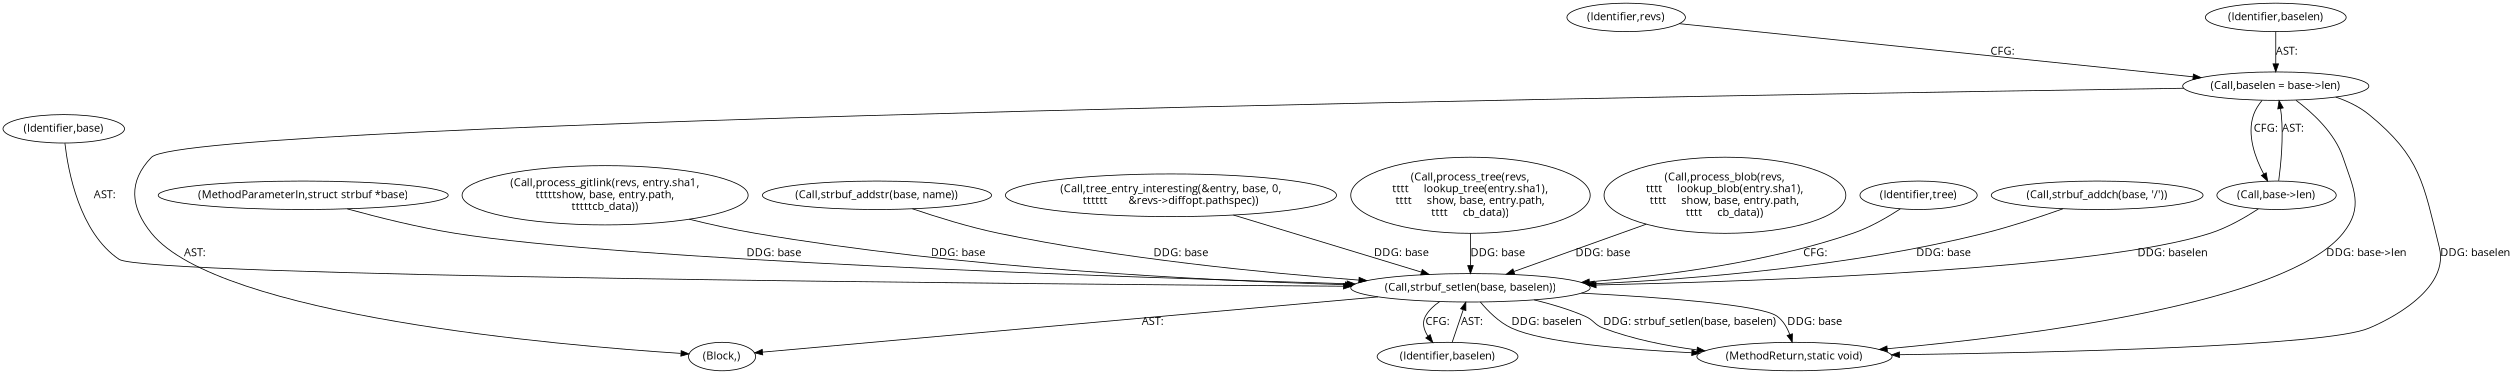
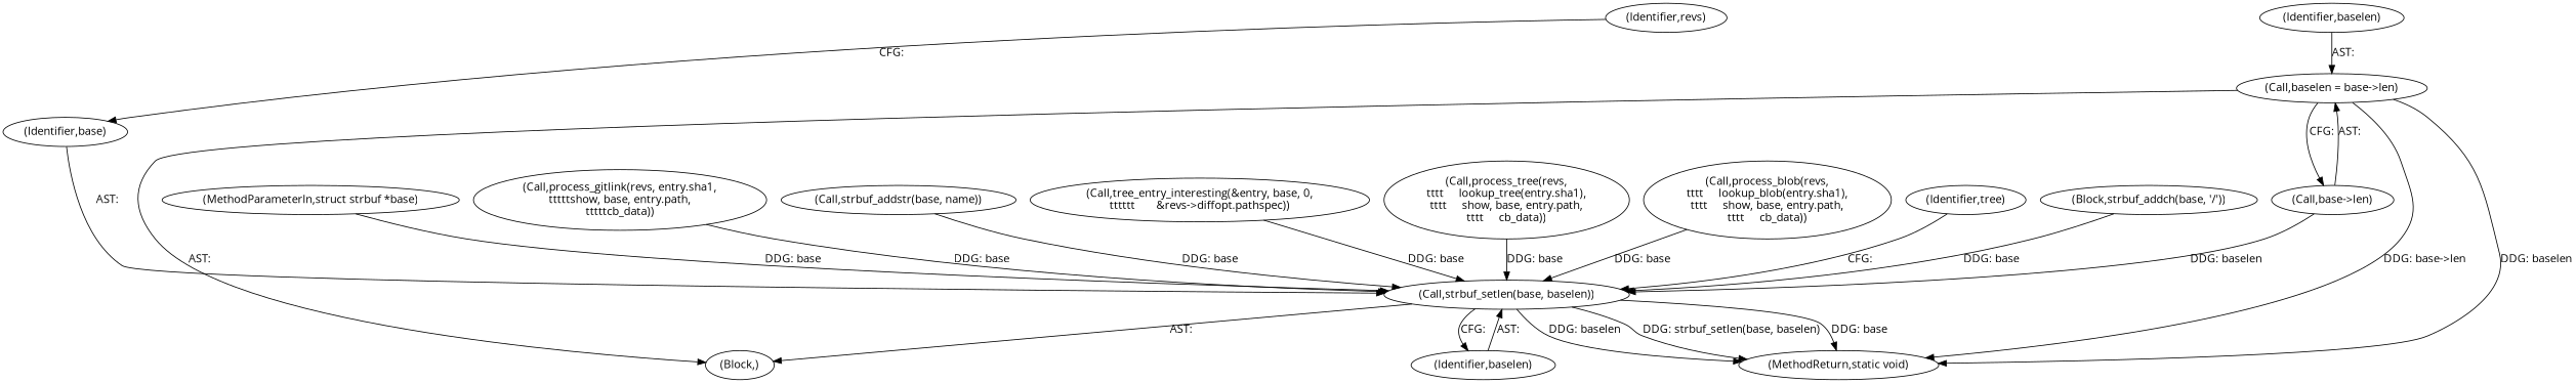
  digraph {
    fontname="Open Sans"
    node [fontname="Open Sans"]
    edge [fontname="Open Sans"]
    n1 [label="(Call,baselen = base->len)"]
    n2 [label="(Call,base->len)"]
    n3 [label="(Block,)"]
    n4 [label="(MethodReturn,static void)"]
    n5 [label="(Call,strbuf_setlen(base, baselen))"]
    n6 [label="(Identifier,baselen)"]
-   n7 [label="(Call,strbuf_addch(base, '/'))"]
+   n7 [label="(Block,strbuf_addch(base, '/'))"]
    n8 [label="(Identifier,base)"]
    n9 [label="(Identifier,baselen)"]
    n10 [label="(MethodParameterIn,struct strbuf *base)"]
    n11 [label="(Call,process_gitlink(revs, entry.sha1,\n\t\t\t\t\tshow, base, entry.path,\n\t\t\t\t\tcb_data))"]
    n12 [label="(Call,strbuf_addstr(base, name))"]
    n13 [label="(Call,tree_entry_interesting(&entry, base, 0,\n\t\t\t\t\t\t       &revs->diffopt.pathspec))"]
    n14 [label="(Call,process_tree(revs,\n\t\t\t\t     lookup_tree(entry.sha1),\n\t\t\t\t     show, base, entry.path,\n\t\t\t\t     cb_data))"]
    n15 [label="(Identifier,revs)"]
    n16 [label="(Call,process_blob(revs,\n\t\t\t\t     lookup_blob(entry.sha1),\n\t\t\t\t     show, base, entry.path,\n\t\t\t\t     cb_data))"]
    n17 [label="(Identifier,tree)"]
    n1 -> n2 [label="CFG: "]
    n1 -> n3 [label="AST: "]
    n1 -> n4 [label="DDG: baselen"]
    n1 -> n4 [label="DDG: base->len"]
    n2 -> n1 [label="AST: "]
    n2 -> n5 [label="DDG: baselen"]
    n5 -> n3 [label="AST: "]
    n5 -> n4 [label="DDG: strbuf_setlen(base, baselen)"]
    n5 -> n4 [label="DDG: base"]
    n5 -> n4 [label="DDG: baselen"]
    n5 -> n6 [label="CFG: "]
    n6 -> n5 [label="AST: "]
    n7 -> n5 [label="DDG: base"]
    n8 -> n5 [label="AST: "]
    n9 -> n1 [label="AST: "]
    n10 -> n5 [label="DDG: base"]
    n11 -> n5 [label="DDG: base"]
    n12 -> n5 [label="DDG: base"]
    n13 -> n5 [label="DDG: base"]
    n14 -> n5 [label="DDG: base"]
-   n15 -> n1 [label="CFG: "]
+   n15 -> n8 [label="CFG: "]
    n16 -> n5 [label="DDG: base"]
    n17 -> n5 [label="CFG: "]
  }
